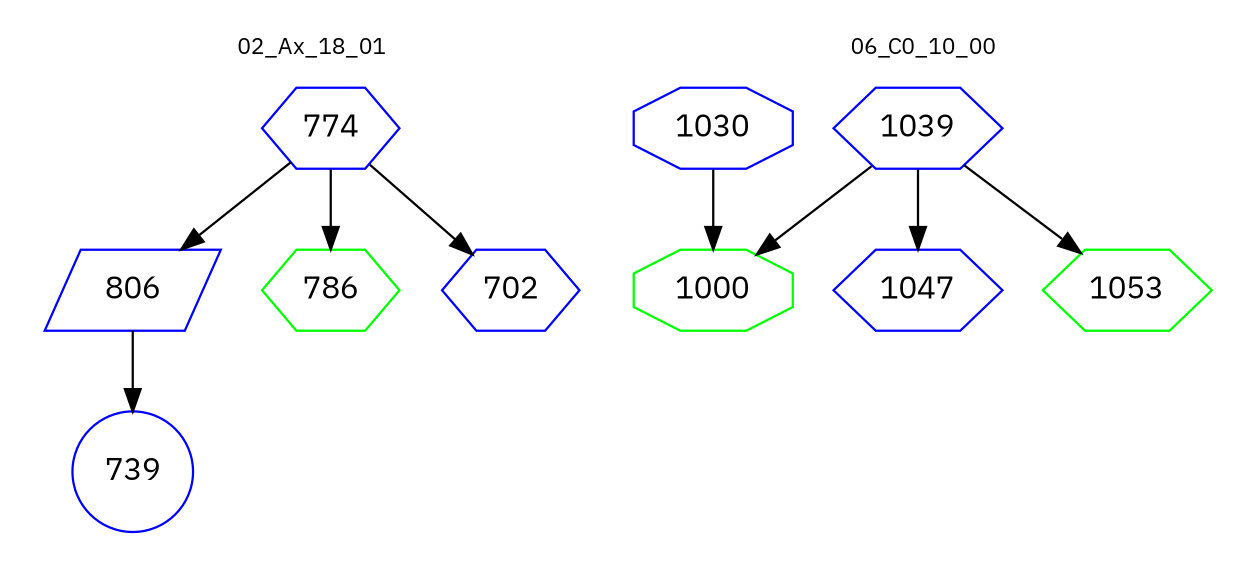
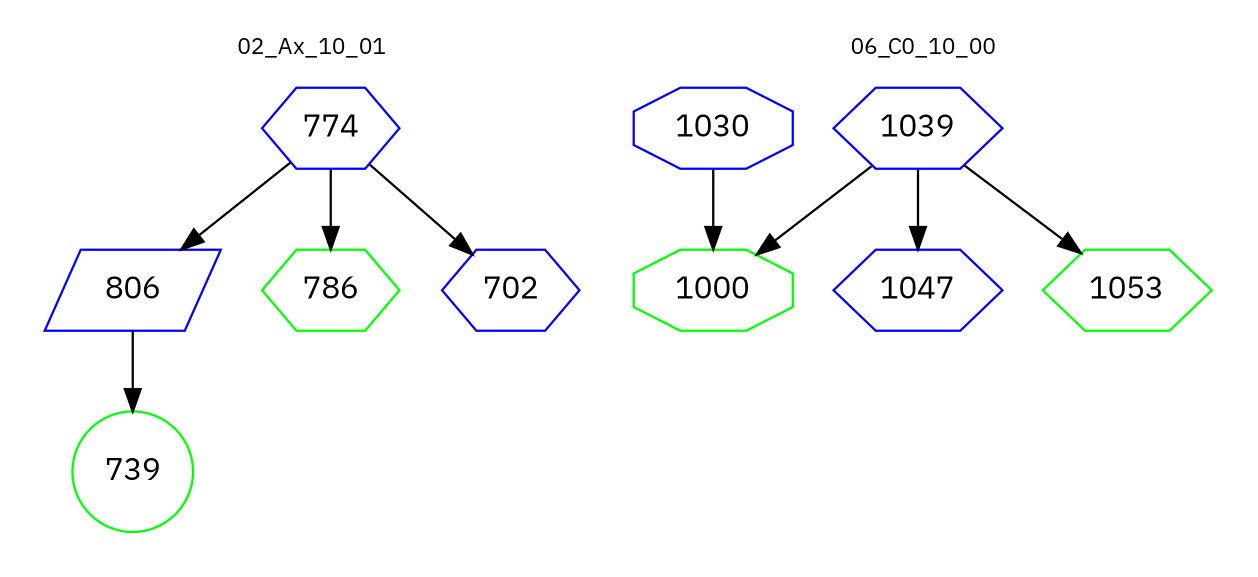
  digraph {
    fontname="IBM Plex Sans"
    node [color=blue fontname="IBM Plex Sans" shape=hexagon]
    edge [color=black fontname="IBM Plex Sans"]
    n1 [label=774]
    n2 [label=806 shape=parallelogram]
    n3 [color=green label=786]
    n4 [label=702]
-   n5 [label=739 shape=circle]
+   n5 [color=green label=739 shape=circle]
    n6 [label=1039]
    n7 [label=1030 shape=octagon]
    n8 [label=1047]
    n9 [color=green label=1053]
    n10 [color=green label=1000 shape=octagon]
    subgraph cluster_1 {
      color=white
      fontsize=10
-     label="02_Ax_18_01"
+     label="02_Ax_10_01"
      n1
      n2
      n3
      n4
      n5
    }
    subgraph cluster_2 {
      color=white
      fontsize=10
      label="06_C0_10_00"
      n6
      n7
      n8
      n9
      n10
    }
    n1 -> n2
    n1 -> n3
    n1 -> n4
    n2 -> n5
    n6 -> n8
    n6 -> n9
    n6 -> n10
    n7 -> n10
  }
